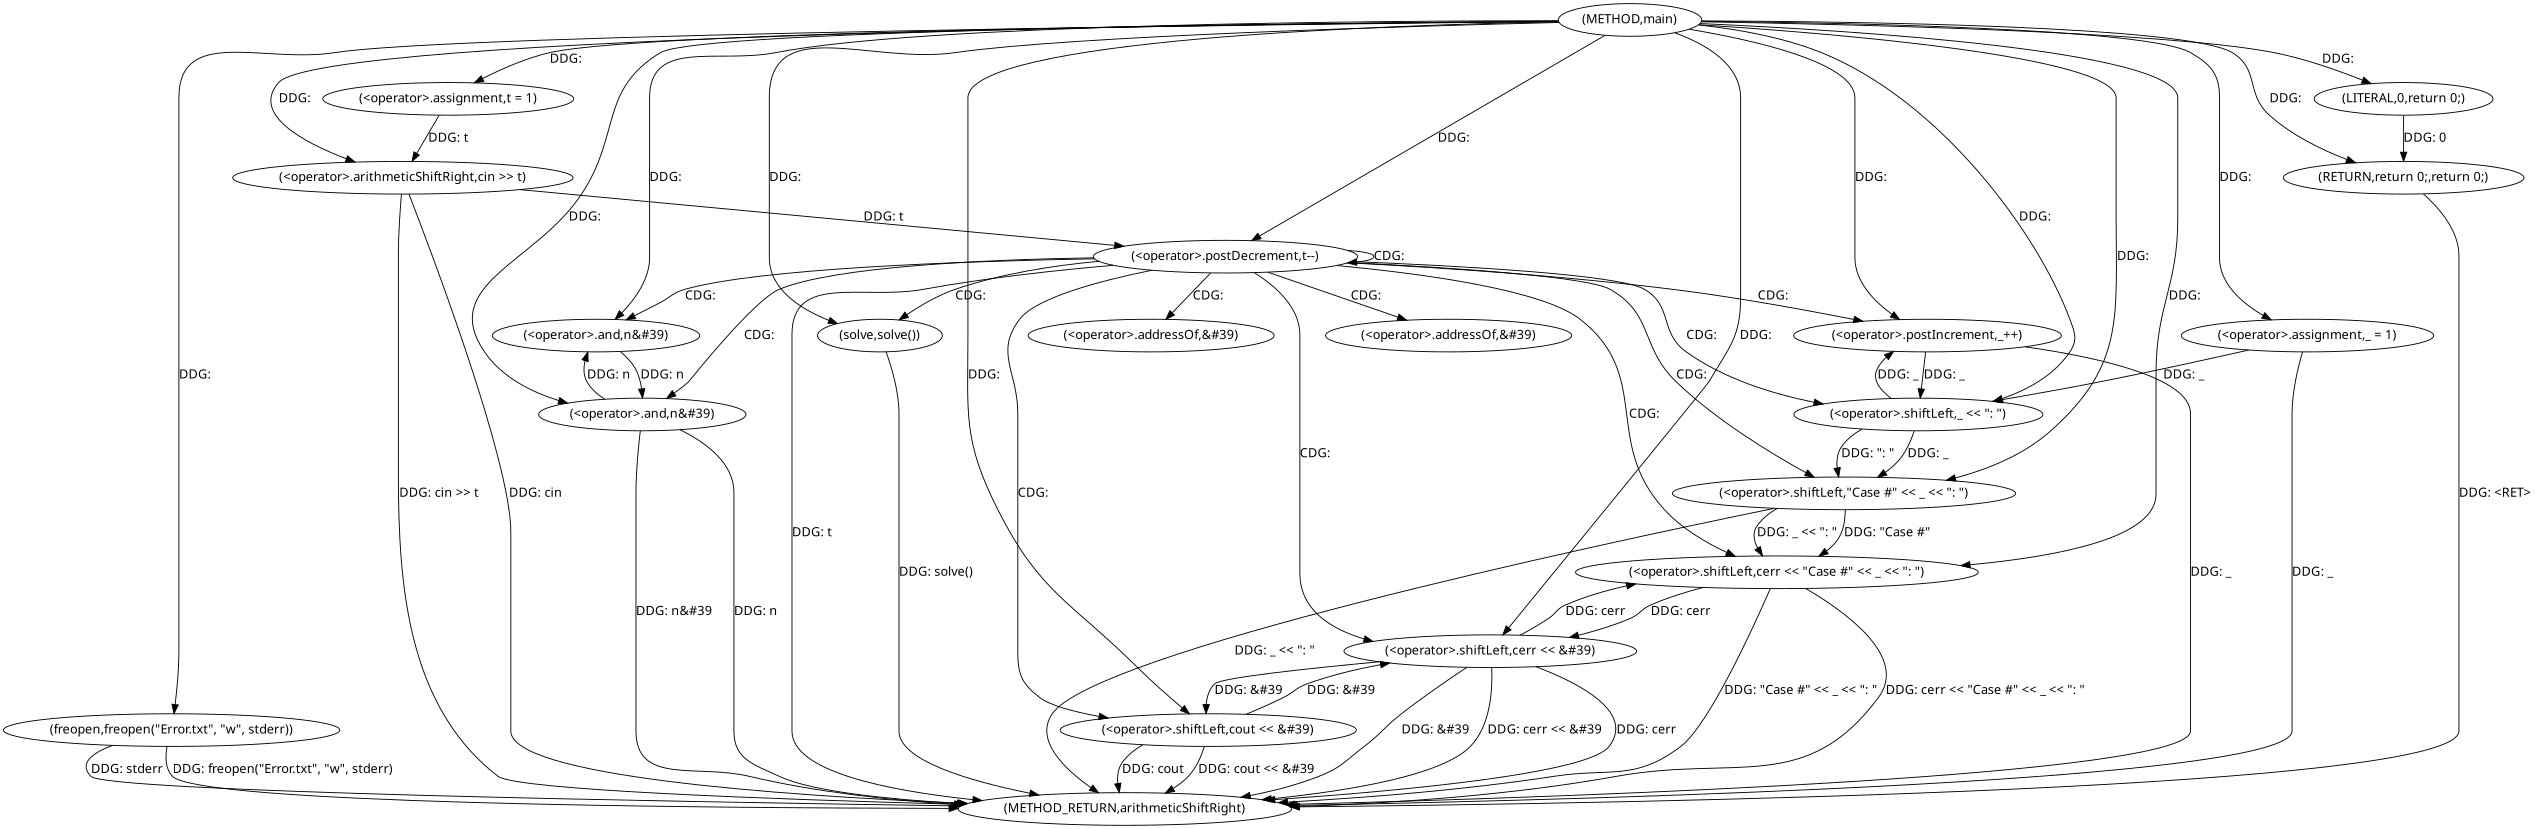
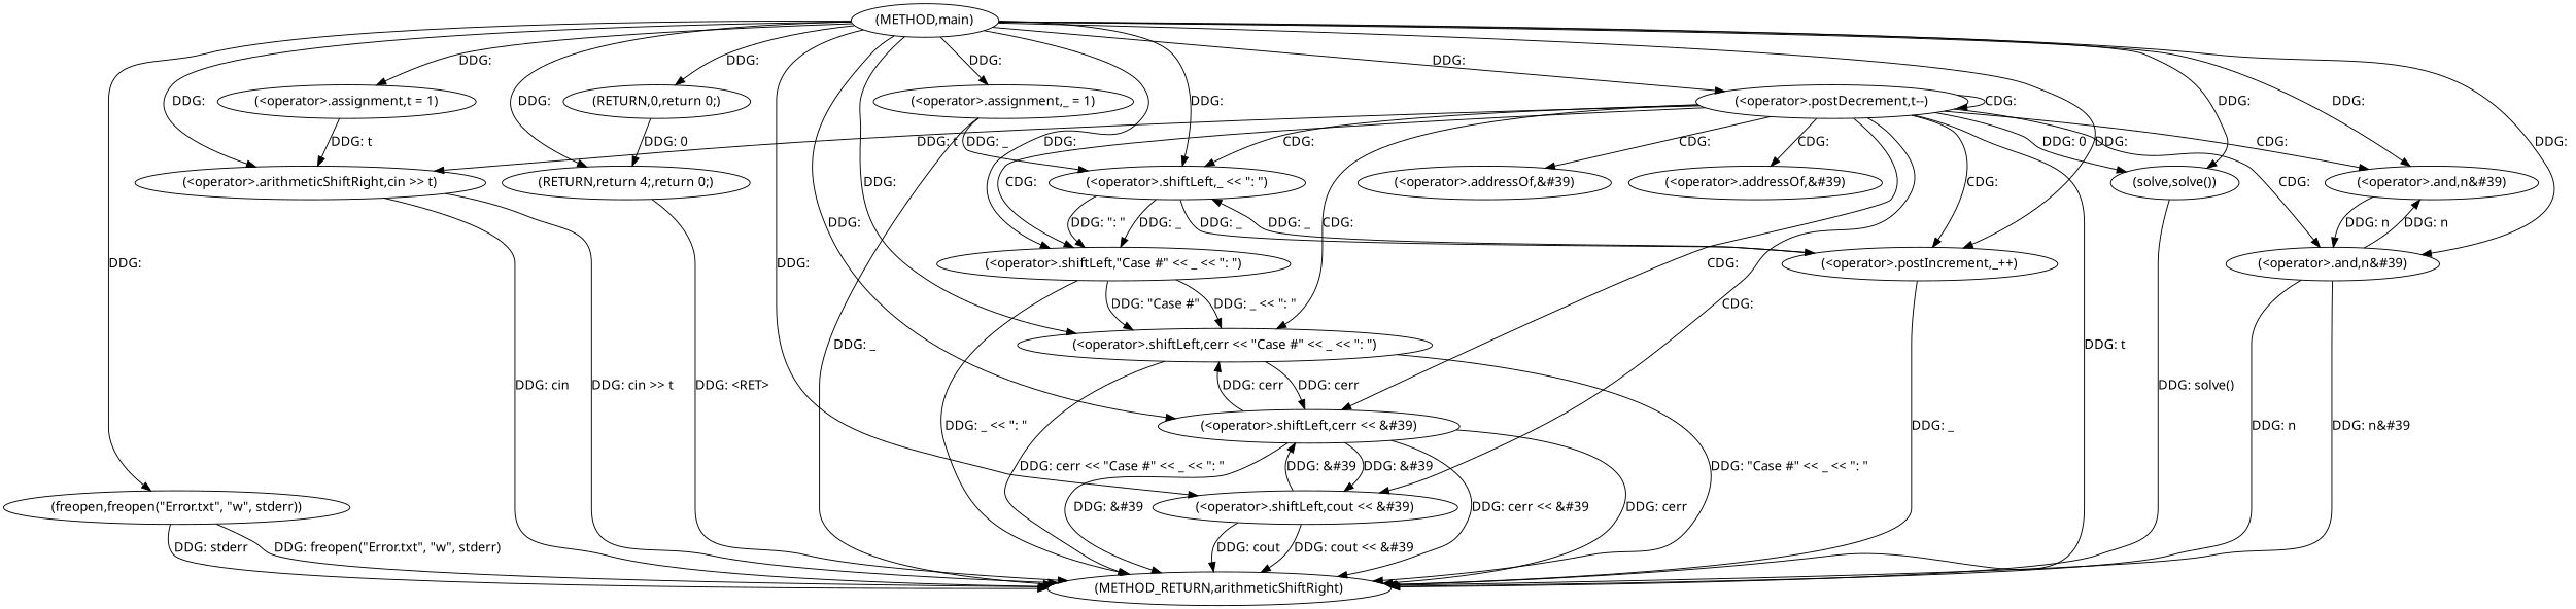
  digraph {
    fontname="Noto Sans"
    node [fontname="Noto Sans"]
    edge [fontname="Noto Sans"]
    n1 [label="(METHOD,main)"]
    n2 [label="(freopen,freopen(\"Error.txt\", \"w\", stderr))"]
    n3 [label="(<operator>.assignment,t = 1)"]
    n4 [label="(<operator>.arithmeticShiftRight,cin >> t)"]
    n5 [label="(<operator>.assignment,_ = 1)"]
-   n6 [label="(RETURN,return 0;,return 0;)"]
+   n6 [label="(RETURN,return 4;,return 0;)"]
    n7 [label="(<operator>.postDecrement,t--)"]
-   n8 [label="(LITERAL,0,return 0;)"]
+   n8 [label="(RETURN,0,return 0;)"]
    n9 [label="(<operator>.shiftLeft,cerr << \"Case #\" << _ << \": \")"]
    n10 [label="(<operator>.and,n&#39)"]
    n11 [label="(<operator>.shiftLeft,cerr << &#39)"]
    n12 [label="(<operator>.and,n&#39)"]
    n13 [label="(<operator>.postIncrement,_++)"]
    n14 [label="(solve,solve())"]
    n15 [label="(<operator>.shiftLeft,cout << &#39)"]
    n16 [label="(<operator>.shiftLeft,\"Case #\" << _ << \": \")"]
    n17 [label="(<operator>.shiftLeft,_ << \": \")"]
    n18 [label="(METHOD_RETURN,arithmeticShiftRight)"]
    n19 [label="(<operator>.addressOf,&#39)"]
    n20 [label="(<operator>.addressOf,&#39)"]
    n1 -> n2 [label="DDG: "]
    n1 -> n3 [label="DDG: "]
    n1 -> n4 [label="DDG: "]
    n1 -> n5 [label="DDG: "]
    n1 -> n6 [label="DDG: "]
    n1 -> n7 [label="DDG: "]
    n1 -> n8 [label="DDG: "]
    n1 -> n9 [label="DDG: "]
    n1 -> n10 [label="DDG: "]
    n1 -> n11 [label="DDG: "]
    n1 -> n12 [label="DDG: "]
    n1 -> n13 [label="DDG: "]
    n1 -> n14 [label="DDG: "]
    n1 -> n15 [label="DDG: "]
    n1 -> n16 [label="DDG: "]
    n1 -> n17 [label="DDG: "]
    n2 -> n18 [label="DDG: freopen(\"Error.txt\", \"w\", stderr)"]
    n2 -> n18 [label="DDG: stderr"]
    n3 -> n4 [label="DDG: t"]
-   n4 -> n7 [label="DDG: t"]
+   n7 -> n4 [label="DDG: t"]
    n4 -> n18 [label="DDG: cin >> t"]
    n4 -> n18 [label="DDG: cin"]
    n5 -> n17 [label="DDG: _"]
    n5 -> n18 [label="DDG: _"]
    n6 -> n18 [label="DDG: <RET>"]
    n7 -> n7 [label="CDG: "]
    n7 -> n9 [label="CDG: "]
    n7 -> n10 [label="CDG: "]
    n7 -> n11 [label="CDG: "]
    n7 -> n12 [label="CDG: "]
    n7 -> n13 [label="CDG: "]
-   n7 -> n14 [label="CDG: "]
+   n7 -> n14 [label="DDG: 0"]
    n7 -> n15 [label="CDG: "]
    n7 -> n16 [label="CDG: "]
    n7 -> n17 [label="CDG: "]
    n7 -> n18 [label="DDG: t"]
    n7 -> n19 [label="CDG: "]
    n7 -> n20 [label="CDG: "]
    n8 -> n6 [label="DDG: 0"]
    n9 -> n11 [label="DDG: cerr"]
    n9 -> n18 [label="DDG: \"Case #\" << _ << \": \""]
    n9 -> n18 [label="DDG: cerr << \"Case #\" << _ << \": \""]
    n10 -> n12 [label="DDG: n"]
    n11 -> n9 [label="DDG: cerr"]
    n11 -> n15 [label="DDG: &#39"]
    n11 -> n18 [label="DDG: cerr"]
    n11 -> n18 [label="DDG: &#39"]
    n11 -> n18 [label="DDG: cerr << &#39"]
    n12 -> n10 [label="DDG: n"]
    n12 -> n18 [label="DDG: n"]
    n12 -> n18 [label="DDG: n&#39"]
    n13 -> n17 [label="DDG: _"]
    n13 -> n18 [label="DDG: _"]
    n14 -> n18 [label="DDG: solve()"]
    n15 -> n11 [label="DDG: &#39"]
    n15 -> n18 [label="DDG: cout << &#39"]
    n15 -> n18 [label="DDG: cout"]
    n16 -> n9 [label="DDG: _ << \": \""]
    n16 -> n9 [label="DDG: \"Case #\""]
    n16 -> n18 [label="DDG: _ << \": \""]
    n17 -> n13 [label="DDG: _"]
    n17 -> n16 [label="DDG: _"]
    n17 -> n16 [label="DDG: \": \""]
  }
